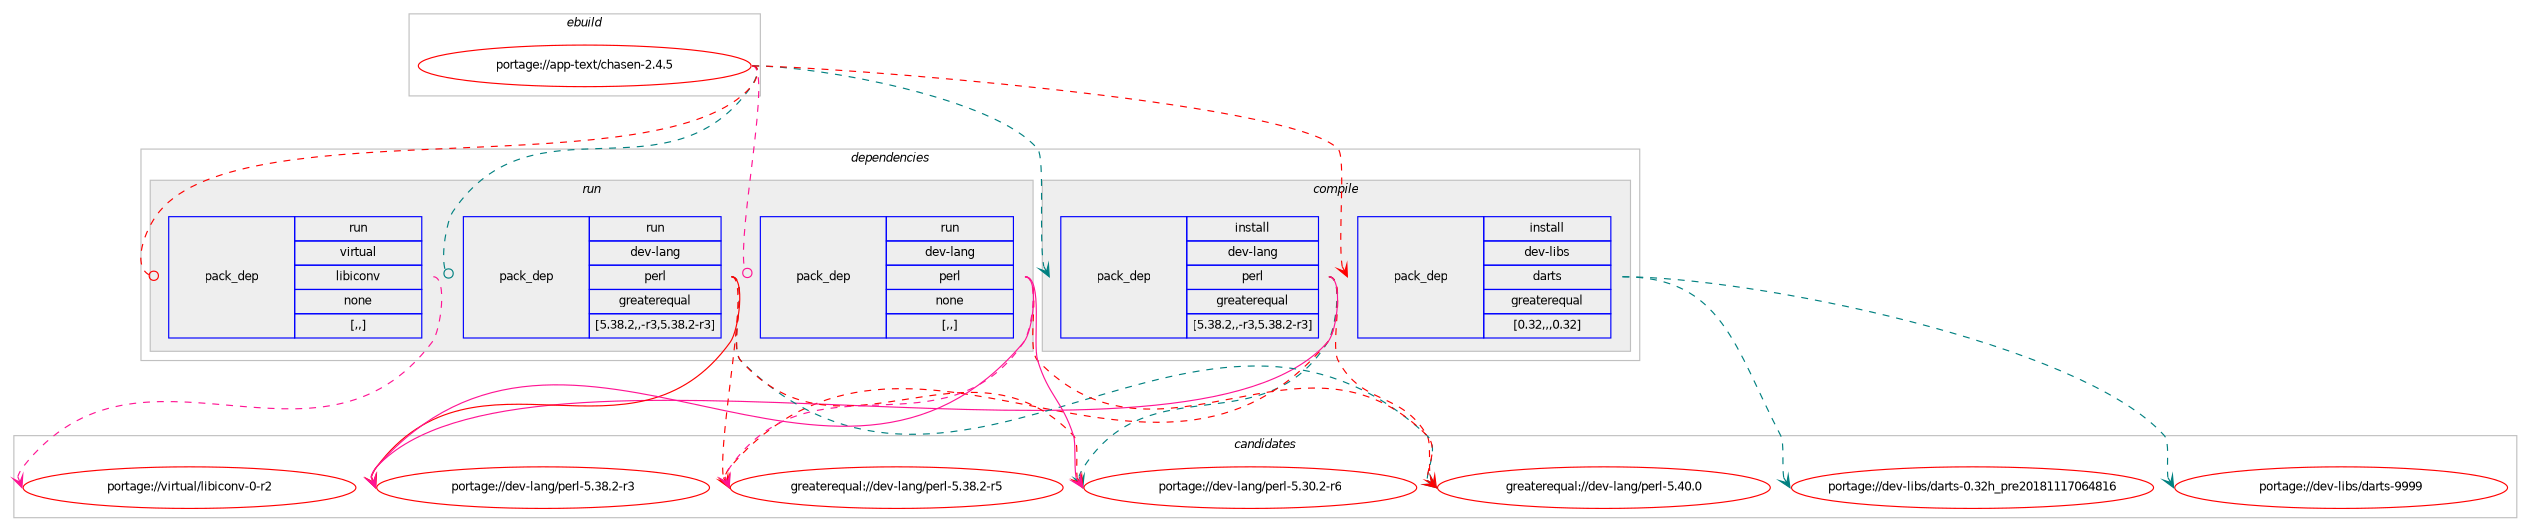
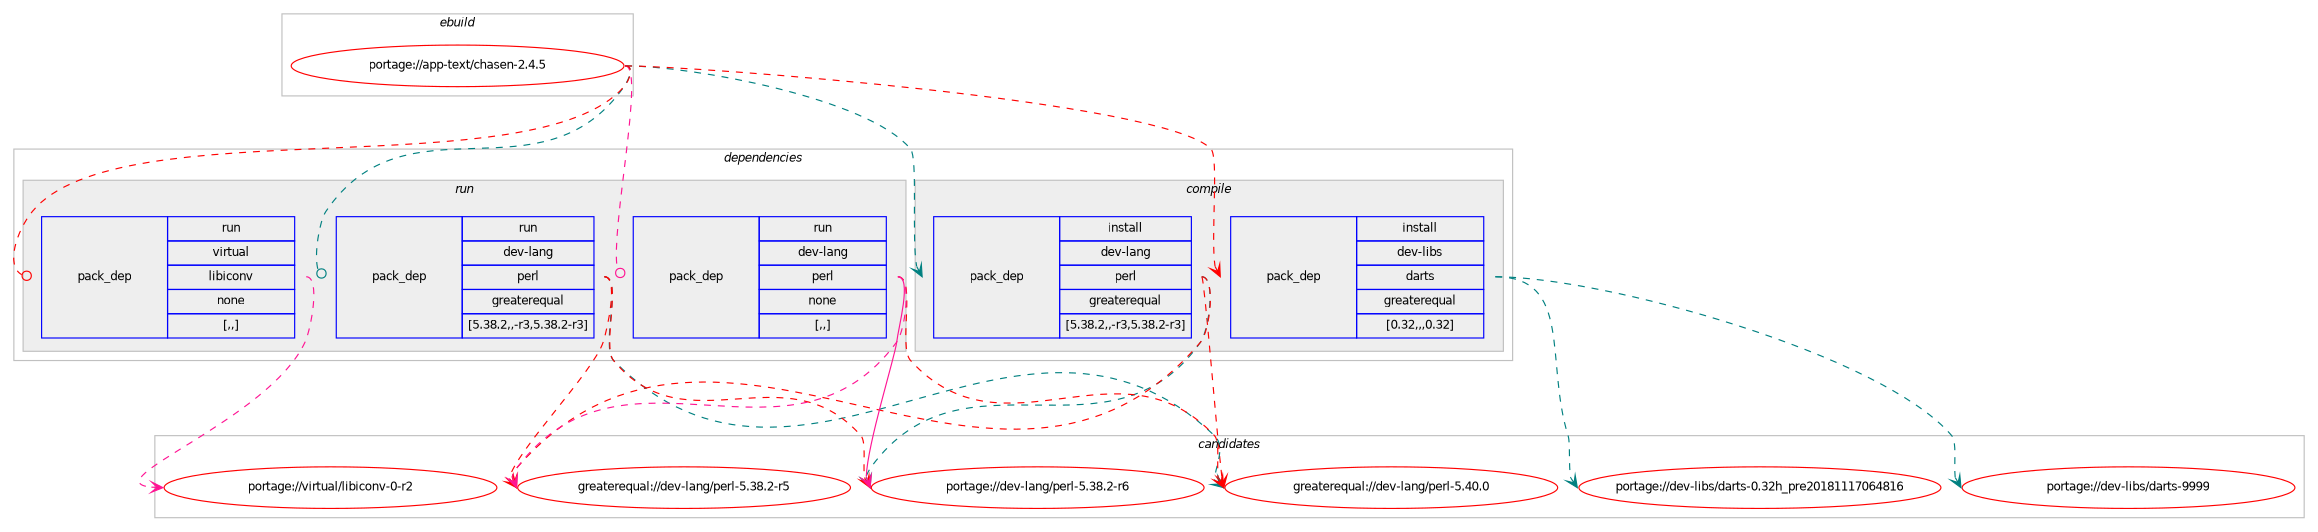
  digraph {
    compound=true
    concentrate=true
    fontname=Helvetica
    fontsize=10
    newrank=true
    rankdir=TB
    ranksep=1.5
    node [color=red fontname=Helvetica fontsize=10]
    edge [arrowhead=vee color=red headport=w style=dashed tailport=e weight=100]
    n1 [label="portage://app-text/chasen-2.4.5" width=4]
    n2 [color=blue label=<<TABLE BORDER="0" CELLBORDER="1" CELLSPACING="0" CELLPADDING="4" WIDTH="220"><TR><TD ROWSPAN="6" CELLPADDING="30">pack_dep</TD></TR><TR><TD WIDTH="110">install</TD></TR><TR><TD>dev-lang</TD></TR><TR><TD>perl</TD></TR><TR><TD>greaterequal</TD></TR><TR><TD>[5.38.2,,-r3,5.38.2-r3]</TD></TR></TABLE>> shape=none]
    n3 [color=blue label=<<TABLE BORDER="0" CELLBORDER="1" CELLSPACING="0" CELLPADDING="4" WIDTH="220"><TR><TD ROWSPAN="6" CELLPADDING="30">pack_dep</TD></TR><TR><TD WIDTH="110">install</TD></TR><TR><TD>dev-libs</TD></TR><TR><TD>darts</TD></TR><TR><TD>greaterequal</TD></TR><TR><TD>[0.32,,,0.32]</TD></TR></TABLE>> shape=none]
    n4 [color=blue label=<<TABLE BORDER="0" CELLBORDER="1" CELLSPACING="0" CELLPADDING="4" WIDTH="220"><TR><TD ROWSPAN="6" CELLPADDING="30">pack_dep</TD></TR><TR><TD WIDTH="110">run</TD></TR><TR><TD>dev-lang</TD></TR><TR><TD>perl</TD></TR><TR><TD>greaterequal</TD></TR><TR><TD>[5.38.2,,-r3,5.38.2-r3]</TD></TR></TABLE>> shape=none]
    n5 [color=blue label=<<TABLE BORDER="0" CELLBORDER="1" CELLSPACING="0" CELLPADDING="4" WIDTH="220"><TR><TD ROWSPAN="6" CELLPADDING="30">pack_dep</TD></TR><TR><TD WIDTH="110">run</TD></TR><TR><TD>dev-lang</TD></TR><TR><TD>perl</TD></TR><TR><TD>none</TD></TR><TR><TD>[,,]</TD></TR></TABLE>> shape=none]
    n6 [color=blue label=<<TABLE BORDER="0" CELLBORDER="1" CELLSPACING="0" CELLPADDING="4" WIDTH="220"><TR><TD ROWSPAN="6" CELLPADDING="30">pack_dep</TD></TR><TR><TD WIDTH="110">run</TD></TR><TR><TD>virtual</TD></TR><TR><TD>libiconv</TD></TR><TR><TD>none</TD></TR><TR><TD>[,,]</TD></TR></TABLE>> shape=none]
    n7 [label="greaterequal://dev-lang/perl-5.40.0" width=4]
-   n8 [label="portage://dev-lang/perl-5.30.2-r6" width=4]
+   n8 [label="portage://dev-lang/perl-5.38.2-r6" width=4]
    n9 [label="greaterequal://dev-lang/perl-5.38.2-r5" width=4]
-   n10 [label="portage://dev-lang/perl-5.38.2-r3" width=4]
    n11 [label="portage://dev-libs/darts-9999" width=4]
    n12 [label="portage://dev-libs/darts-0.32h_pre20181117064816" width=4]
    n13 [label="portage://virtual/libiconv-0-r2" width=4]
    subgraph cluster_1 {
      color=gray
      label=<<i>ebuild</i>>
      n1
    }
    subgraph cluster_2 {
      color=gray
      label=<<i>dependencies</i>>
      subgraph cluster_3 {
        color=gray
        fillcolor="#eeeeee"
        label=<<i>compile</i>>
        style=filled
        subgraph sub_4 {
          color=gray
          fillcolor="#eeeeee"
          label=<<i>compile</i>>
          style=filled
          n2
        }
        subgraph sub_5 {
          color=gray
          fillcolor="#eeeeee"
          label=<<i>compile</i>>
          style=filled
          n3
        }
      }
      subgraph cluster_6 {
        color=gray
        fillcolor="#eeeeee"
        label=<<i>compile and run</i>>
        style=filled
      }
      subgraph cluster_7 {
        color=gray
        fillcolor="#eeeeee"
        label=<<i>run</i>>
        style=filled
        subgraph sub_8 {
          color=gray
          fillcolor="#eeeeee"
          label=<<i>run</i>>
          style=filled
          n4
        }
        subgraph sub_9 {
          color=gray
          fillcolor="#eeeeee"
          label=<<i>run</i>>
          style=filled
          n5
        }
        subgraph sub_10 {
          color=gray
          fillcolor="#eeeeee"
          label=<<i>run</i>>
          style=filled
          n6
        }
      }
    }
    subgraph cluster_11 {
      color=gray
      label=<<i>candidates</i>>
      rank=same
      subgraph sub_12 {
        color=black
        label=<<i>candidates</i>>
        nodesep=1
        rank=same
        n7
        n8
        n9
-       n10
      }
      subgraph sub_13 {
        color=black
        label=<<i>candidates</i>>
        nodesep=1
        rank=same
        n11
        n12
      }
      subgraph sub_14 {
        color=black
        label=<<i>candidates</i>>
        nodesep=1
        rank=same
        n7
        n8
        n9
-       n10
      }
      subgraph sub_15 {
        color=black
        label=<<i>candidates</i>>
        nodesep=1
        rank=same
        n7
        n8
        n9
-       n10
      }
      subgraph sub_16 {
        color=black
        label=<<i>candidates</i>>
        nodesep=1
        rank=same
        n13
      }
    }
    n1 -> n2 [color=teal weight=20]
    n1 -> n3 [weight=20]
    n1 -> n4 [arrowhead=odot color=teal weight=20]
    n1 -> n5 [arrowhead=odot color=deeppink weight=20]
    n1 -> n6 [arrowhead=odot weight=20]
    n2 -> n7
    n2 -> n8 [color=teal]
    n2 -> n9
-   n2 -> n10 [color=deeppink style=solid]
    n3 -> n11 [color=teal]
    n3 -> n12 [color=teal]
    n4 -> n7 [color=teal]
    n4 -> n8
    n4 -> n9
-   n4 -> n10 [style=solid]
    n5 -> n7
    n5 -> n8 [color=deeppink style=solid]
    n5 -> n9 [color=deeppink]
-   n5 -> n10 [color=deeppink style=solid]
    n6 -> n13 [color=deeppink]
  }
